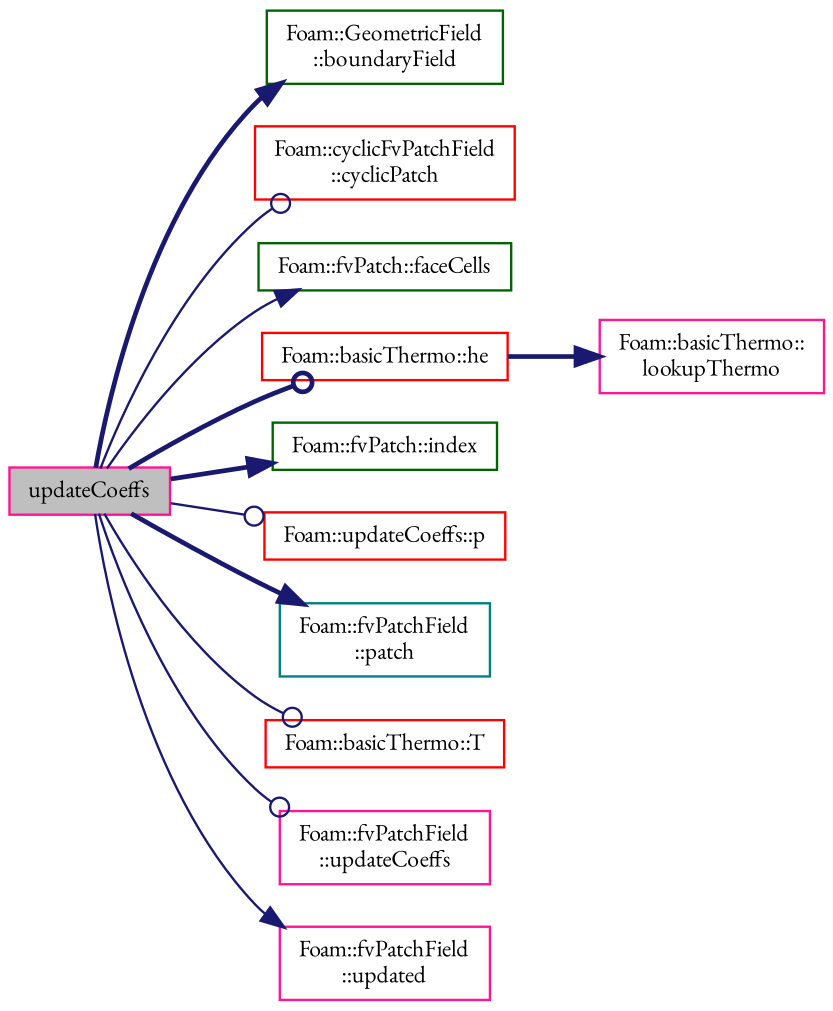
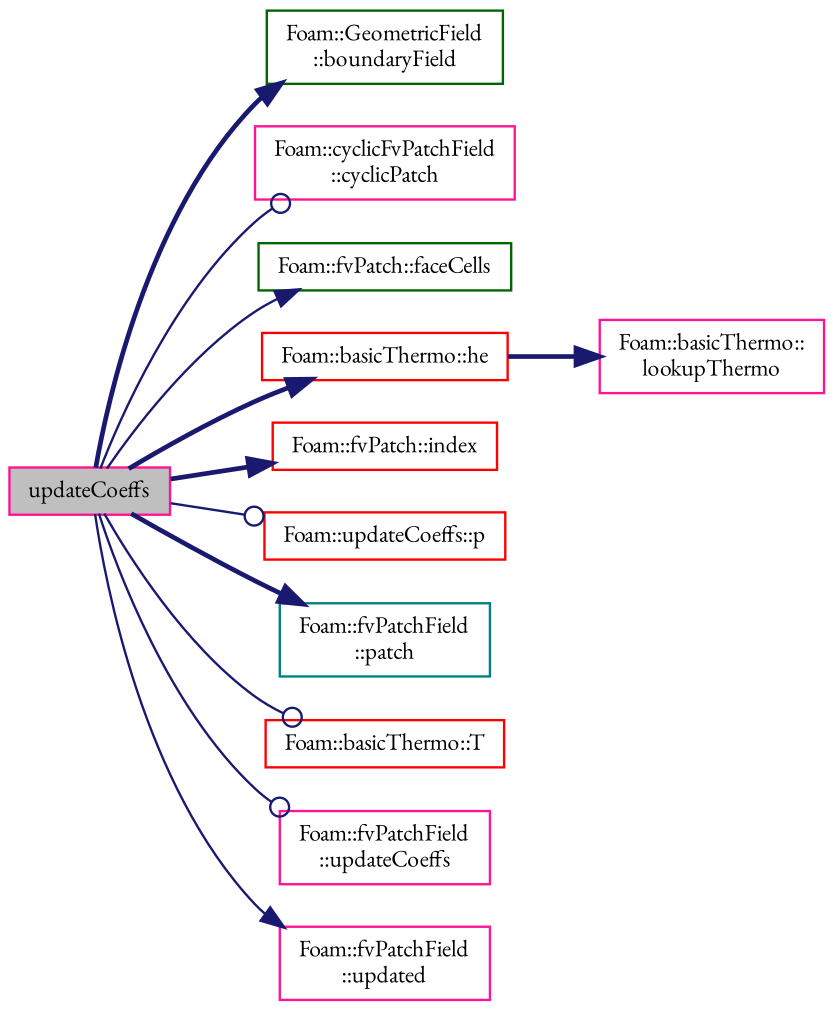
  digraph {
    fontname="EB Garamond"
    rankdir=LR
    node [color=deeppink fontname="EB Garamond" fontsize=10 shape=record]
    edge [arrowhead=normal color=midnightblue fontname="EB Garamond" fontsize=10 labelfontname=Helvetica labelfontsize=10 style=solid]
    n1 [fillcolor=grey75 fontcolor=black height=0.2 label=updateCoeffs style=filled width=0.4]
    n2 [color=darkgreen height=0.2 label="Foam::GeometricField\l::boundaryField" width=0.4]
-   n3 [color=red height=0.2 label="Foam::cyclicFvPatchField\l::cyclicPatch" width=0.4]
+   n3 [height=0.2 label="Foam::cyclicFvPatchField\l::cyclicPatch" width=0.4]
    n4 [color=darkgreen height=0.2 label="Foam::fvPatch::faceCells" width=0.4]
    n5 [color=red height=0.2 label="Foam::basicThermo::he" width=0.4]
-   n6 [color=darkgreen height=0.2 label="Foam::fvPatch::index" width=0.4]
+   n6 [color=red height=0.2 label="Foam::fvPatch::index" width=0.4]
    n7 [color=red height=0.2 label="Foam::updateCoeffs::p" width=0.4]
    n8 [color=teal height=0.2 label="Foam::fvPatchField\l::patch" width=0.4]
    n9 [color=red height=0.2 label="Foam::basicThermo::T" width=0.4]
    n10 [height=0.2 label="Foam::fvPatchField\l::updateCoeffs" width=0.4]
    n11 [height=0.2 label="Foam::fvPatchField\l::updated" width=0.4]
    n12 [height=0.2 label="Foam::basicThermo::\llookupThermo" width=0.4]
    n1 -> n2 [style=bold]
    n1 -> n3 [arrowhead=odot]
    n1 -> n4
-   n1 -> n5 [arrowhead=odot style=bold]
+   n1 -> n5 [style=bold]
    n1 -> n6 [style=bold]
    n1 -> n7 [arrowhead=odot]
    n1 -> n8 [style=bold]
    n1 -> n9 [arrowhead=odot]
    n1 -> n10 [arrowhead=odot]
    n1 -> n11
    n5 -> n12 [style=bold]
  }
